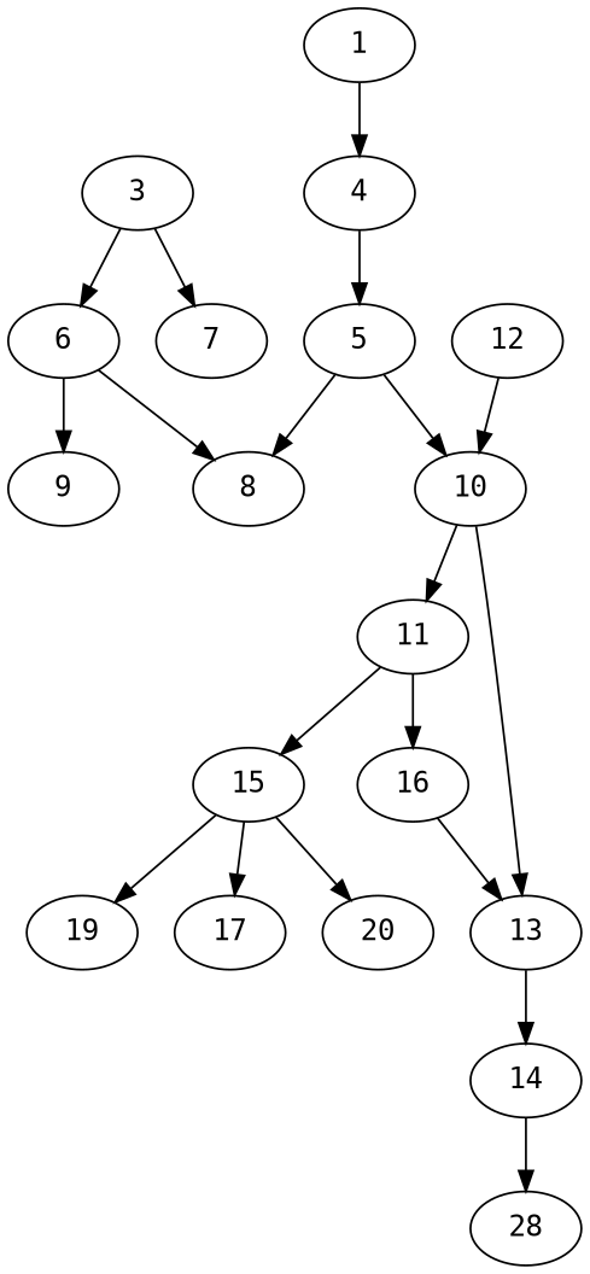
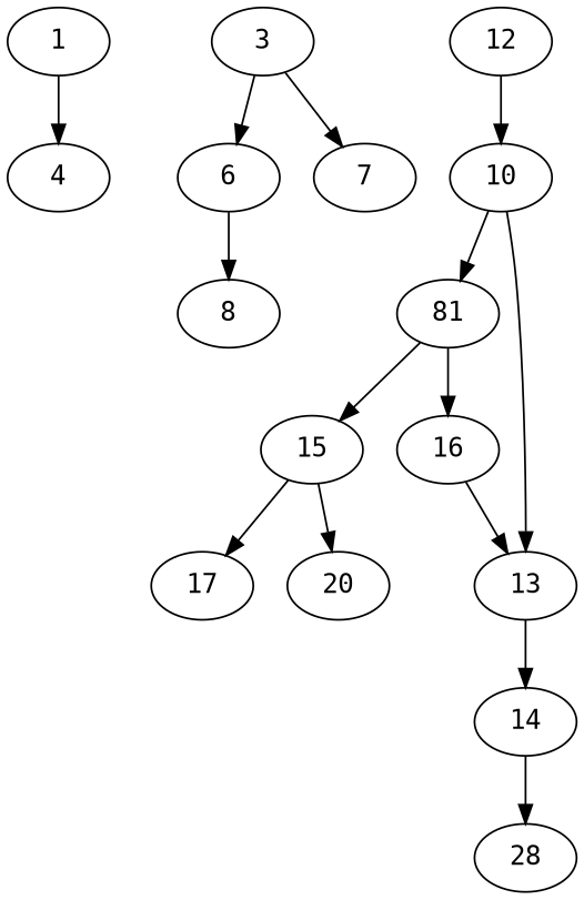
  digraph {
    fontname="DejaVu Sans Mono"
    node [alpha=0.09 fontname="DejaVu Sans Mono"]
    edge [fontname="DejaVu Sans Mono"]
    1 [expect_size=11555840]
    4 [alpha=0.10 expect_size=41018368]
-   5 [expect_size=41882624]
    8 [alpha=0.03 expect_size=8992768]
    10 [alpha=0.15 expect_size=26127360]
    3 [alpha=0.12 expect_size=41679872]
    6 [expect_size=14499840]
    7 [alpha=0.01 expect_size=26925056]
-   9 [alpha=0.08 expect_size=12434432]
-   11 [alpha=0.17 expect_size=21486592]
+   11 [alpha=0.17 expect_size=21486592 label=81]
    13 [alpha=0.01 expect_size=23279616]
    15 [alpha=0.20 expect_size=29470720]
    16 [alpha=0.19 expect_size=51057664]
    12 [alpha=0.13 expect_size=42609664]
    14 [alpha=0.19 expect_size=5430272]
-   19 [alpha=0.14 expect_size=34397184]
    17 [alpha=0.14 expect_size=24969216]
    20 [alpha=0.05 expect_size=6378496]
    n19 [alpha=0.11 expect_size=27622400 label=28]
    1 -> 4
-   4 -> 5
-   5 -> 8
-   5 -> 10
    10 -> 11
    10 -> 13
    3 -> 6
    3 -> 7
    6 -> 8
-   6 -> 9
    11 -> 15
    11 -> 16
    13 -> 14
-   15 -> 19
    15 -> 17
    15 -> 20
    16 -> 13
    12 -> 10
    14 -> n19
  }
